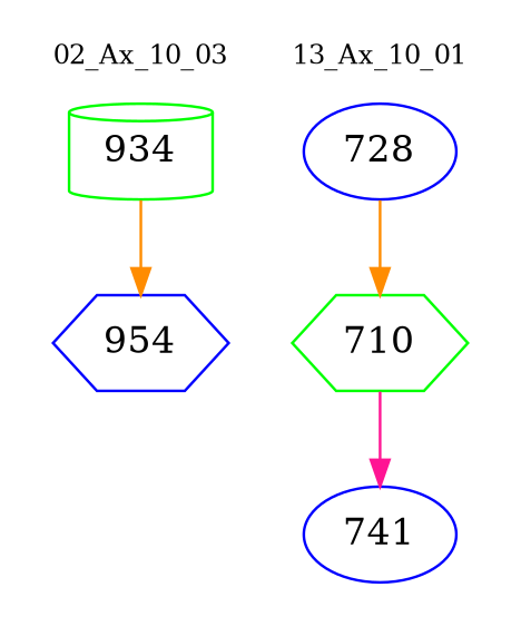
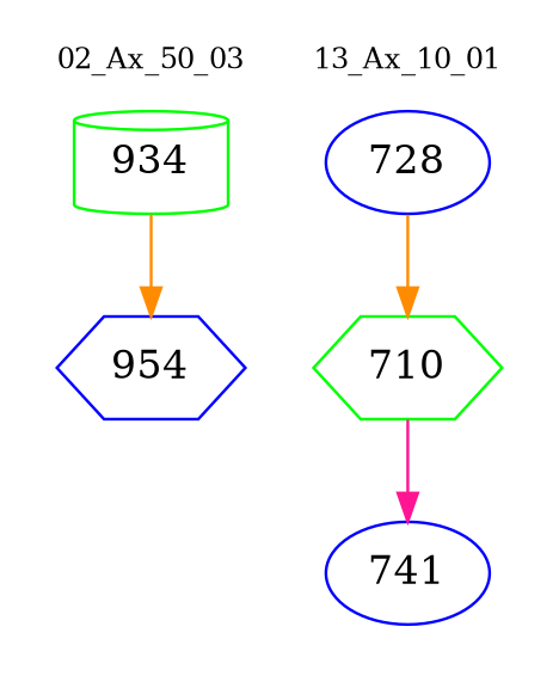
  digraph {
    node [color=blue shape=hexagon]
    edge [color=darkorange]
    n1 [color=green label=934 shape=cylinder]
    n2 [label=954]
    n3 [label=728 shape=ellipse]
    n4 [color=green label=710]
    n5 [label=741 shape=ellipse]
    subgraph cluster_1 {
      color=white
      fontsize=10
-     label="02_Ax_10_03"
+     label="02_Ax_50_03"
      n1
      n2
    }
    subgraph cluster_2 {
      color=white
      fontsize=10
      label="13_Ax_10_01"
      n3
      n4
      n5
    }
    n1 -> n2
    n3 -> n4
    n4 -> n5 [color=deeppink]
  }
